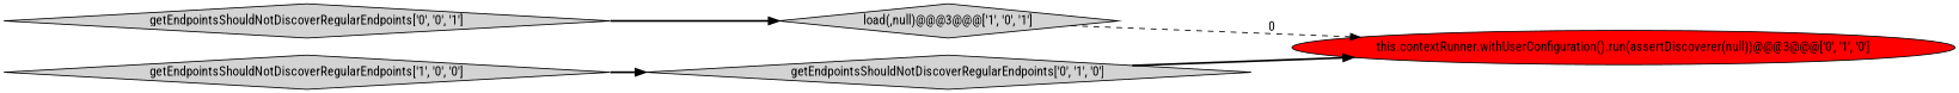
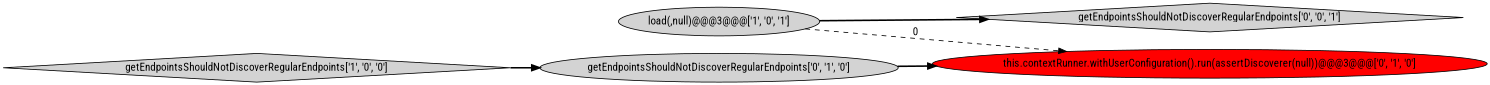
  digraph {
    fontname="Roboto Condensed"
    rankdir=LR
    node [fillcolor=lightgray fontname="Roboto Condensed" shape=diamond style=filled]
    edge [fontname="Roboto Condensed" style=bold]
-   n1 [label="getEndpointsShouldNotDiscoverRegularEndpoints['0', '1', '0']"]
+   n1 [label="getEndpointsShouldNotDiscoverRegularEndpoints['0', '1', '0']" shape=ellipse]
    n2 [fillcolor=red label="this.contextRunner.withUserConfiguration().run(assertDiscoverer(null))@@@3@@@['0', '1', '0']" shape=ellipse]
    n3 [label="getEndpointsShouldNotDiscoverRegularEndpoints['0', '0', '1']"]
-   n4 [label="load(,null)@@@3@@@['1', '0', '1']"]
+   n4 [label="load(,null)@@@3@@@['1', '0', '1']" shape=ellipse]
    n5 [label="getEndpointsShouldNotDiscoverRegularEndpoints['1', '0', '0']"]
    n1 -> n2
-   n3 -> n4
+   n4 -> n3
    n4 -> n2 [label=0 style=dashed]
    n5 -> n1
  }
